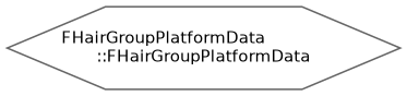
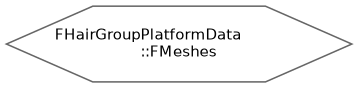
  digraph {
    rankdir=LR
-   n1 [color=grey40 fillcolor=white fontname=Helvetica fontsize=10 height=0.2 label="FHairGroupPlatformData\l::FHairGroupPlatformData" shape=hexagon style=filled width=0.4]
+   n1 [color=grey40 fillcolor=white fontname=Helvetica fontsize=10 height=0.2 label="FHairGroupPlatformData\l::FMeshes" shape=hexagon style=filled width=0.4]
  }
